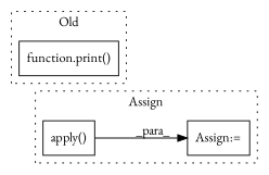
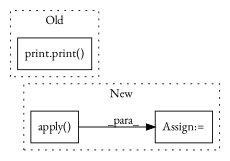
  digraph {
    rankdir=LR
    fontname="EB Garamond"
    node [a=75 shape=box fontname="EB Garamond"]
    n1 [l="12,52" label="apply()" s="46246,46309"]
    n2 [a=68 l=15 label="Assign:=" s=46231]
-   n3 [l="6,1" label="function.print()" s="44387,44401"]
+   n3 [l="6,1" label="print.print()" s="44387,44401"]
    subgraph cluster_1 {
-     label=Assign
+     label=New
      style=dotted
      n1
      n2
    }
    subgraph cluster_2 {
      label=Old
      style=dotted
      n3
    }
    n1 -> n2 [label=_para_ fontname="EB Garamond"]
  }
